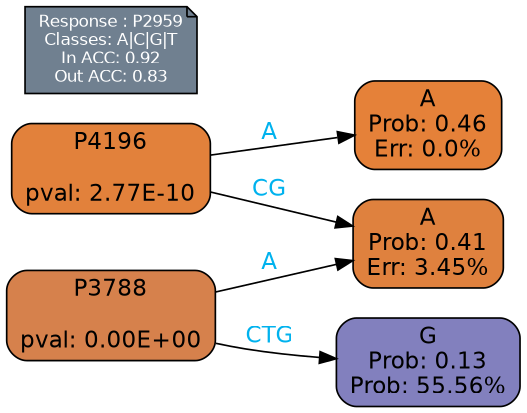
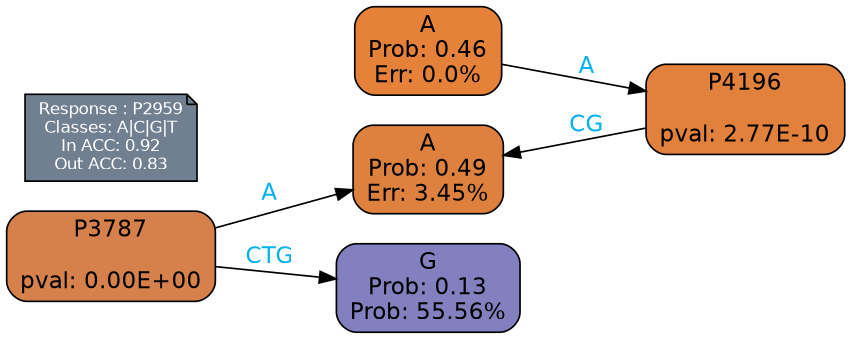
  digraph {
    rankdir=LR
    ranksep=equally
    splines=polylines
    node [color=black fontname=helvetica shape=box style="filled, rounded"]
    edge [fontcolor=deepskyblue2 fontname=helvetica]
    n1 [fillcolor="#e58139" label="A\nProb: 0.46\nErr: 0.0%"]
-   n2 [fillcolor="#df813e" label="A\nProb: 0.41\nErr: 3.45%"]
+   n2 [fillcolor="#df813e" label="A\nProb: 0.49\nErr: 3.45%"]
    n3 [fillcolor="#8280be" label="G\nProb: 0.13\nProb: 55.56%"]
    n4 [align=left fillcolor=slategray fontcolor=white fontsize=10 label="Response : P2959\nClasses: A|C|G|T\nIn ACC: 0.92\nOut ACC: 0.83\n" shape=note style=filled]
-   n5 [fillcolor="#d6814c" label="P3788\n\npval: 0.00E+00"]
+   n5 [fillcolor="#d6814c" label="P3787\n\npval: 0.00E+00"]
    n6 [fillcolor="#e2813b" label="P4196\n\npval: 2.77E-10"]
    subgraph sub_1 {
      rank=same
      n1
      n2
      n3
    }
    subgraph sub_2 {
      rank=same
      n4
      n5
    }
    n5 -> n2 [label=A]
    n5 -> n3 [label=CTG]
-   n6 -> n1 [label=A]
+   n1 -> n6 [label=A]
    n6 -> n2 [label=CG]
  }
